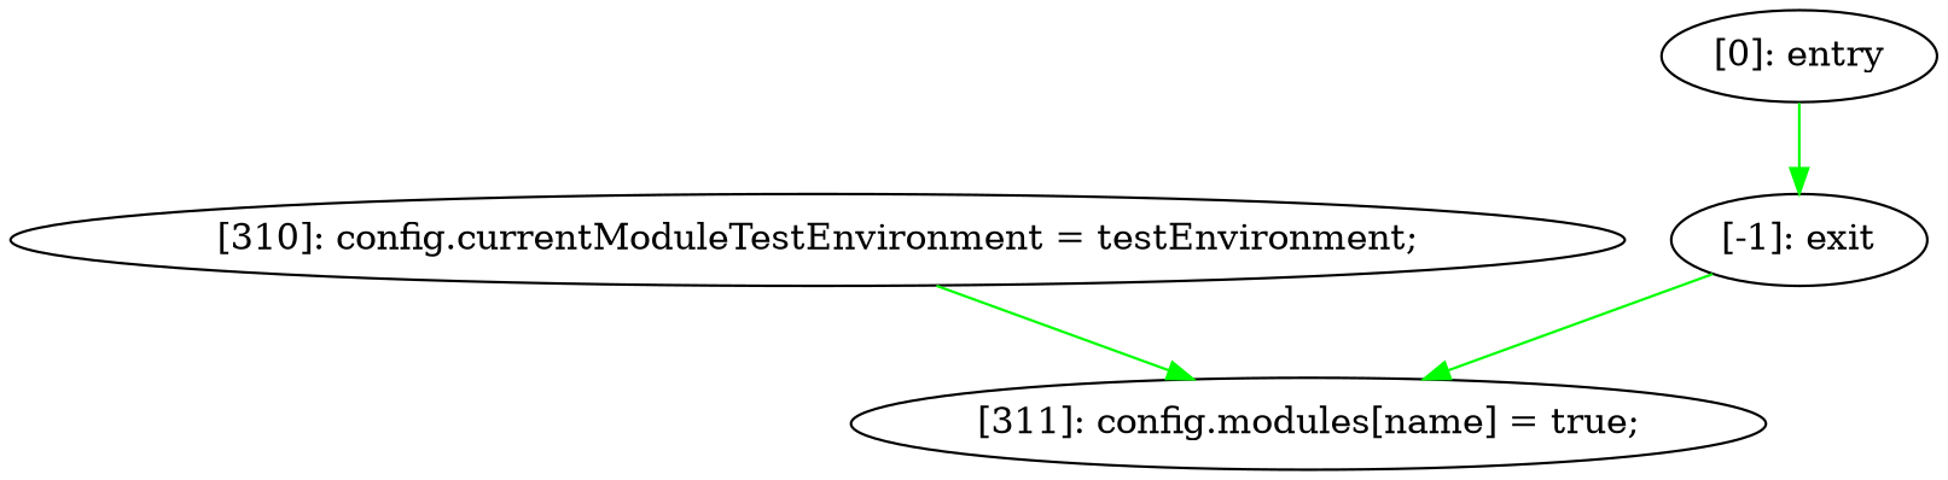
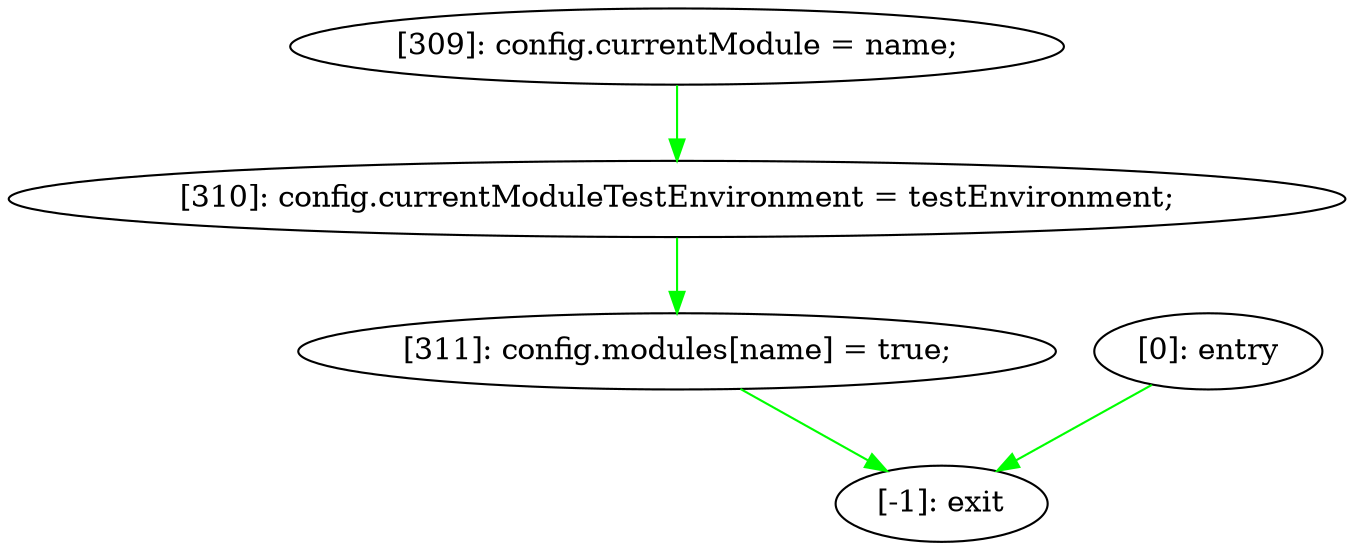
  digraph {
    edge [color=green]
    n1 [label="[-1]: exit"]
    n2 [label="[311]: config.modules[name] = true;\n"]
    n3 [label="[0]: entry"]
+   n4 [label="[309]: config.currentModule = name;\n"]
    n5 [label="[310]: config.currentModuleTestEnvironment = testEnvironment;\n"]
-   n1 -> n2
+   n2 -> n1
    n3 -> n1
+   n4 -> n5
    n5 -> n2
  }
